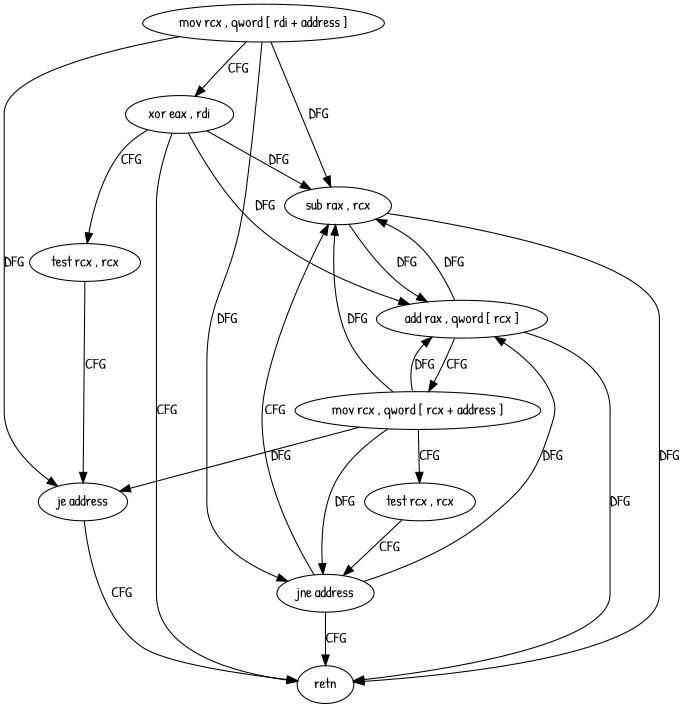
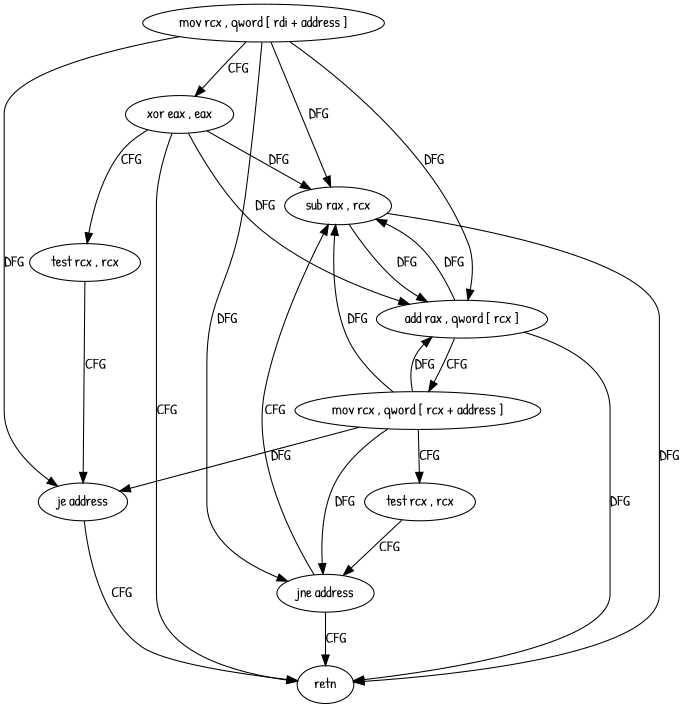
  digraph {
    fontname="Patrick Hand"
    node [fontname="Patrick Hand"]
    edge [fontname="Patrick Hand"]
    n1 [label="mov rcx , qword [ rdi + address ]"]
-   n2 [label="xor eax , rdi"]
+   n2 [label="xor eax , eax"]
    n3 [label="je address"]
    n4 [label="sub rax , rcx"]
    n5 [label="add rax , qword [ rcx ]"]
    n6 [label="jne address"]
    n7 [label="test rcx , rcx"]
    n8 [label=retn]
    n9 [label="mov rcx , qword [ rcx + address ]"]
    n10 [label="test rcx , rcx"]
    n1 -> n2 [label=CFG]
    n1 -> n3 [label=DFG]
    n1 -> n4 [label=DFG]
-   n6 -> n5 [label=DFG]
+   n1 -> n5 [label=DFG]
    n1 -> n6 [label=DFG]
    n2 -> n4 [label=DFG]
    n2 -> n5 [label=DFG]
    n2 -> n7 [label=CFG]
    n2 -> n8 [label=CFG]
    n3 -> n8 [label=CFG]
    n4 -> n5 [label=DFG]
    n4 -> n8 [label=DFG]
    n5 -> n4 [label=DFG]
    n5 -> n8 [label=DFG]
    n5 -> n9 [label=CFG]
    n6 -> n4 [label=CFG]
    n6 -> n8 [label=CFG]
    n7 -> n3 [label=CFG]
    n9 -> n3 [label=DFG]
    n9 -> n4 [label=DFG]
    n9 -> n5 [label=DFG]
    n9 -> n6 [label=DFG]
    n9 -> n10 [label=CFG]
    n10 -> n6 [label=CFG]
  }
